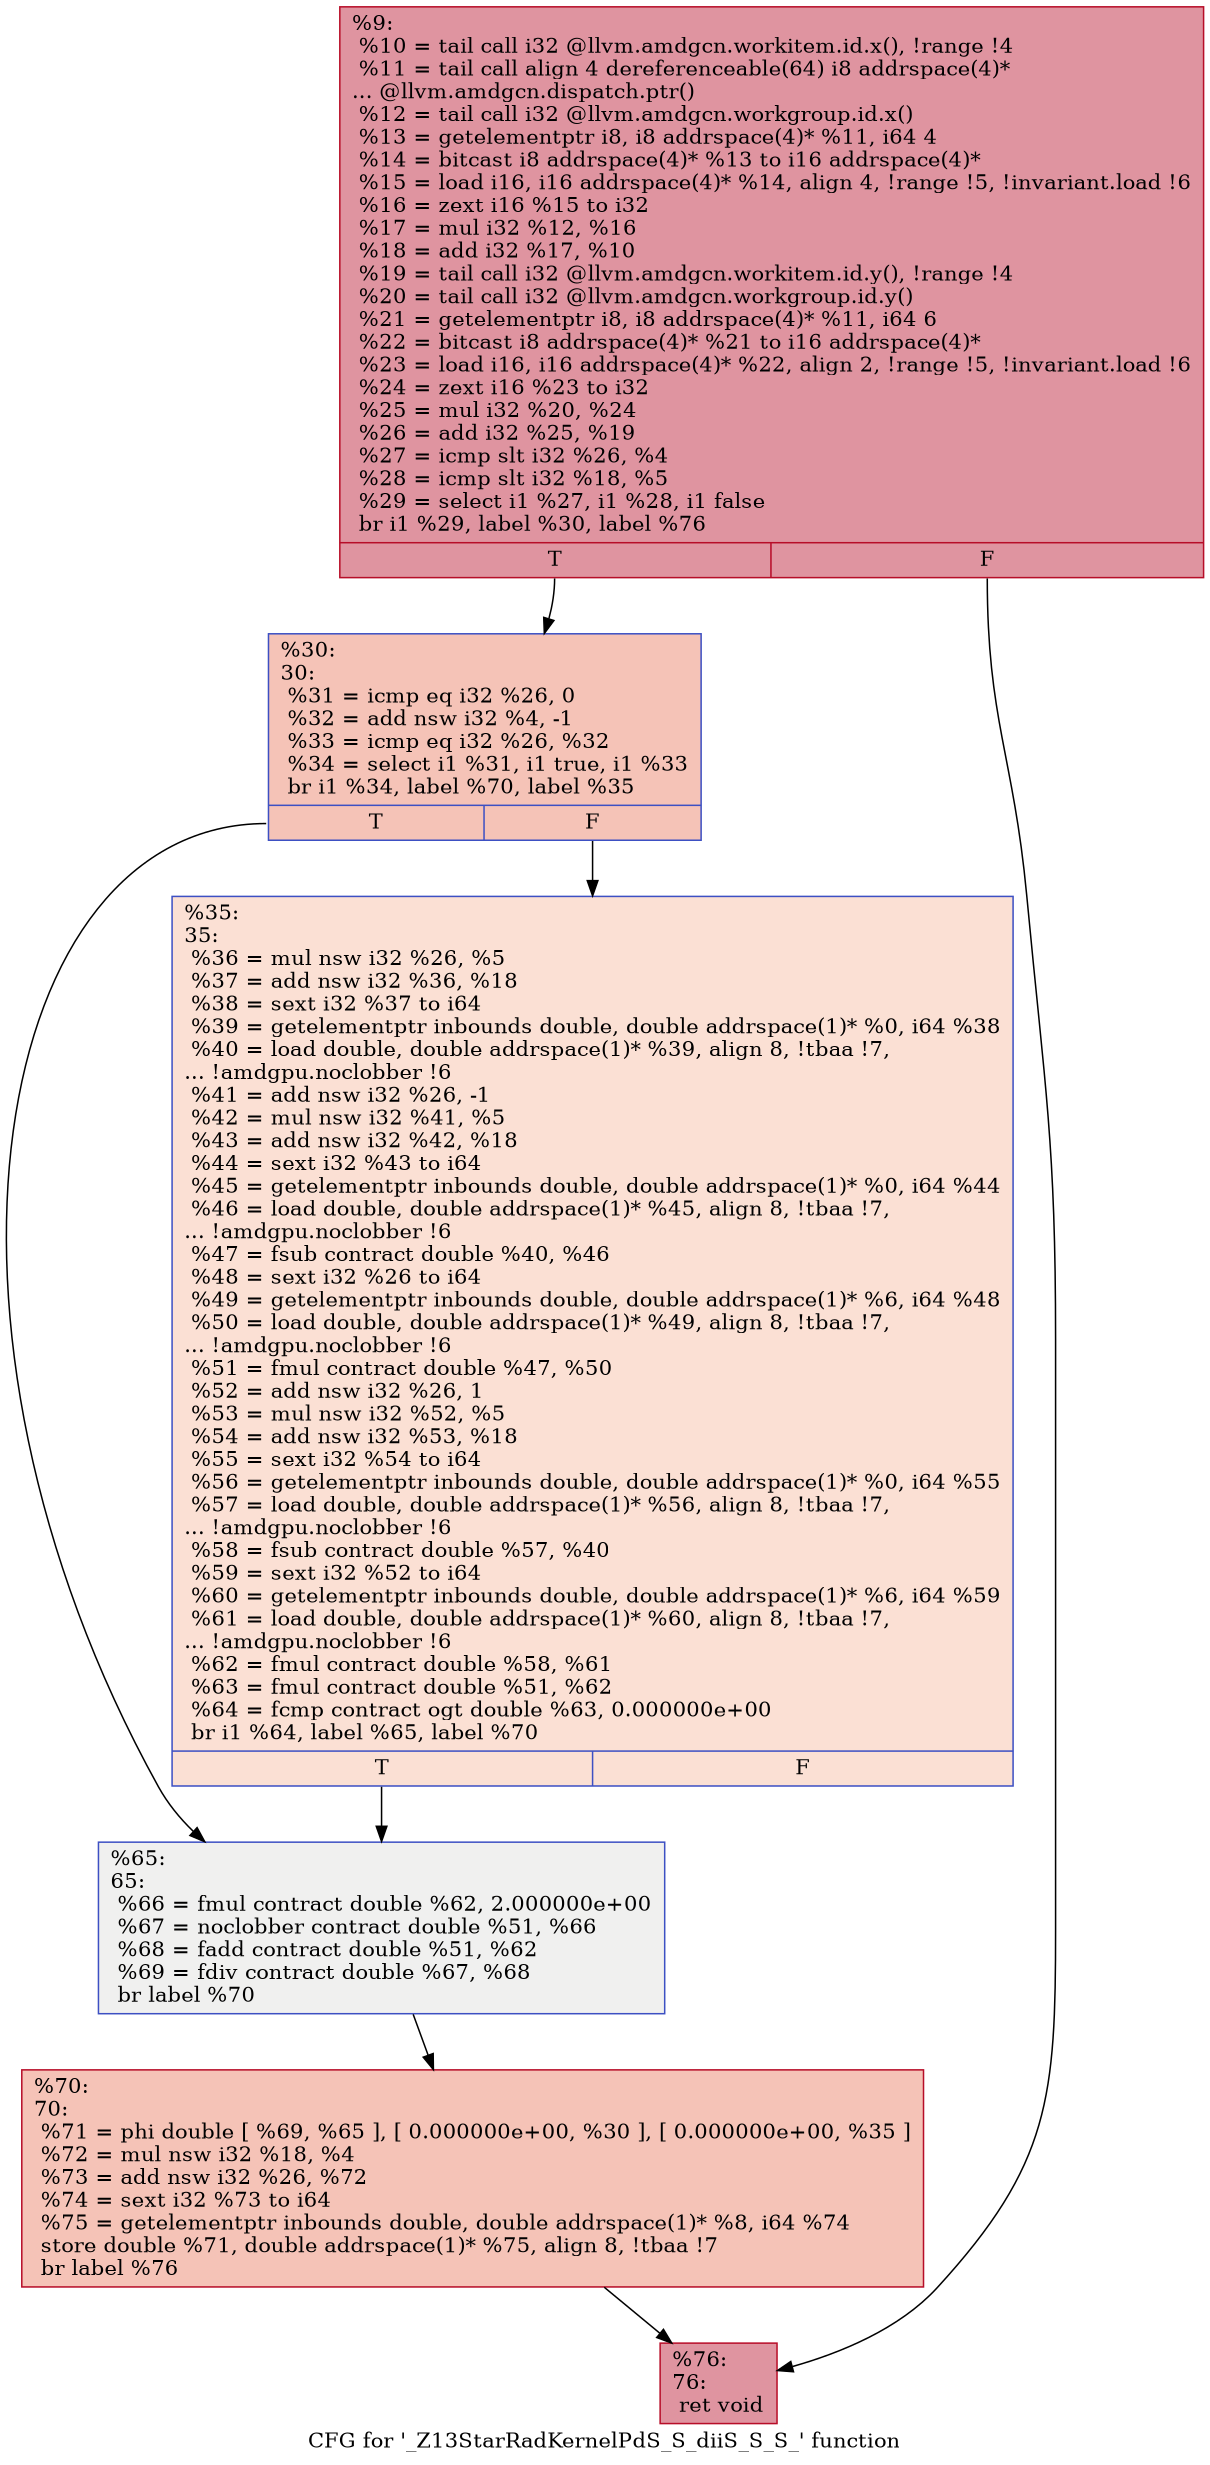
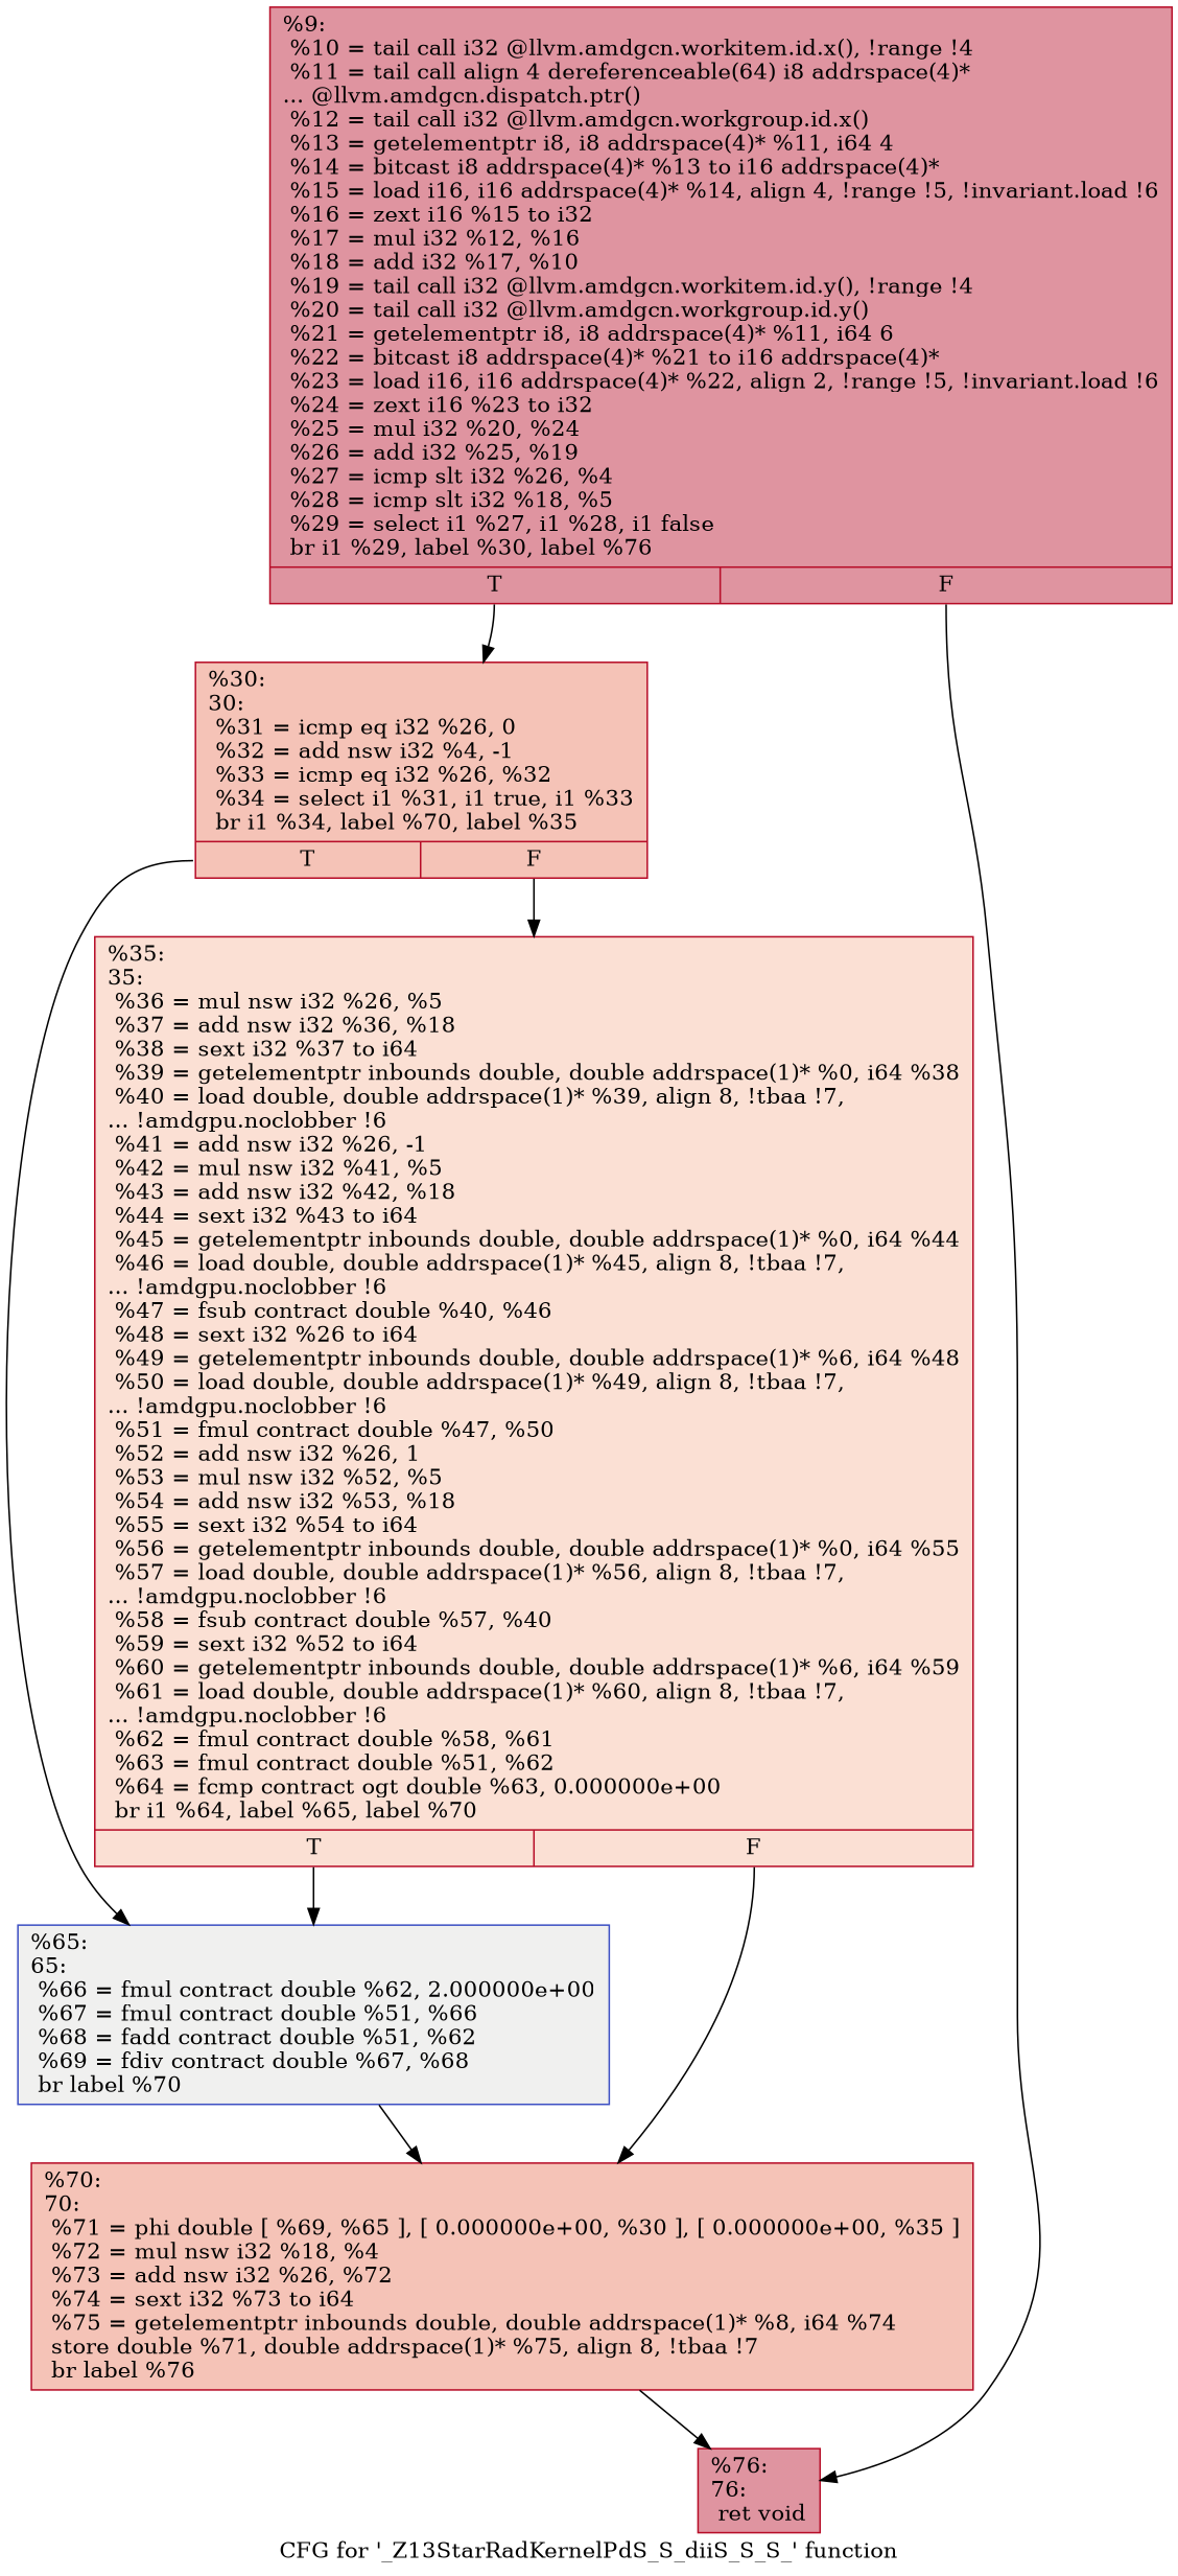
  digraph {
    label="CFG for '_Z13StarRadKernelPdS_S_diiS_S_S_' function"
    node [color="#b70d28ff" fillcolor="#b70d2870" shape=record style=filled]
    edge [tailport=s0]
    n1 [label="{%9:\l  %10 = tail call i32 @llvm.amdgcn.workitem.id.x(), !range !4\l  %11 = tail call align 4 dereferenceable(64) i8 addrspace(4)*\l... @llvm.amdgcn.dispatch.ptr()\l  %12 = tail call i32 @llvm.amdgcn.workgroup.id.x()\l  %13 = getelementptr i8, i8 addrspace(4)* %11, i64 4\l  %14 = bitcast i8 addrspace(4)* %13 to i16 addrspace(4)*\l  %15 = load i16, i16 addrspace(4)* %14, align 4, !range !5, !invariant.load !6\l  %16 = zext i16 %15 to i32\l  %17 = mul i32 %12, %16\l  %18 = add i32 %17, %10\l  %19 = tail call i32 @llvm.amdgcn.workitem.id.y(), !range !4\l  %20 = tail call i32 @llvm.amdgcn.workgroup.id.y()\l  %21 = getelementptr i8, i8 addrspace(4)* %11, i64 6\l  %22 = bitcast i8 addrspace(4)* %21 to i16 addrspace(4)*\l  %23 = load i16, i16 addrspace(4)* %22, align 2, !range !5, !invariant.load !6\l  %24 = zext i16 %23 to i32\l  %25 = mul i32 %20, %24\l  %26 = add i32 %25, %19\l  %27 = icmp slt i32 %26, %4\l  %28 = icmp slt i32 %18, %5\l  %29 = select i1 %27, i1 %28, i1 false\l  br i1 %29, label %30, label %76\l|{<s0>T|<s1>F}}"]
-   n2 [color="#3d50c3ff" fillcolor="#e8765c70" label="{%30:\l30:                                               \l  %31 = icmp eq i32 %26, 0\l  %32 = add nsw i32 %4, -1\l  %33 = icmp eq i32 %26, %32\l  %34 = select i1 %31, i1 true, i1 %33\l  br i1 %34, label %70, label %35\l|{<s0>T|<s1>F}}"]
+   n2 [fillcolor="#e8765c70" label="{%30:\l30:                                               \l  %31 = icmp eq i32 %26, 0\l  %32 = add nsw i32 %4, -1\l  %33 = icmp eq i32 %26, %32\l  %34 = select i1 %31, i1 true, i1 %33\l  br i1 %34, label %70, label %35\l|{<s0>T|<s1>F}}"]
    n3 [label="{%76:\l76:                                               \l  ret void\l}"]
-   n4 [color="#3d50c3ff" fillcolor="#f7b99e70" label="{%35:\l35:                                               \l  %36 = mul nsw i32 %26, %5\l  %37 = add nsw i32 %36, %18\l  %38 = sext i32 %37 to i64\l  %39 = getelementptr inbounds double, double addrspace(1)* %0, i64 %38\l  %40 = load double, double addrspace(1)* %39, align 8, !tbaa !7,\l... !amdgpu.noclobber !6\l  %41 = add nsw i32 %26, -1\l  %42 = mul nsw i32 %41, %5\l  %43 = add nsw i32 %42, %18\l  %44 = sext i32 %43 to i64\l  %45 = getelementptr inbounds double, double addrspace(1)* %0, i64 %44\l  %46 = load double, double addrspace(1)* %45, align 8, !tbaa !7,\l... !amdgpu.noclobber !6\l  %47 = fsub contract double %40, %46\l  %48 = sext i32 %26 to i64\l  %49 = getelementptr inbounds double, double addrspace(1)* %6, i64 %48\l  %50 = load double, double addrspace(1)* %49, align 8, !tbaa !7,\l... !amdgpu.noclobber !6\l  %51 = fmul contract double %47, %50\l  %52 = add nsw i32 %26, 1\l  %53 = mul nsw i32 %52, %5\l  %54 = add nsw i32 %53, %18\l  %55 = sext i32 %54 to i64\l  %56 = getelementptr inbounds double, double addrspace(1)* %0, i64 %55\l  %57 = load double, double addrspace(1)* %56, align 8, !tbaa !7,\l... !amdgpu.noclobber !6\l  %58 = fsub contract double %57, %40\l  %59 = sext i32 %52 to i64\l  %60 = getelementptr inbounds double, double addrspace(1)* %6, i64 %59\l  %61 = load double, double addrspace(1)* %60, align 8, !tbaa !7,\l... !amdgpu.noclobber !6\l  %62 = fmul contract double %58, %61\l  %63 = fmul contract double %51, %62\l  %64 = fcmp contract ogt double %63, 0.000000e+00\l  br i1 %64, label %65, label %70\l|{<s0>T|<s1>F}}"]
-   n5 [color="#3d50c3ff" fillcolor="#dedcdb70" label="{%65:\l65:                                               \l  %66 = fmul contract double %62, 2.000000e+00\l  %67 = noclobber contract double %51, %66\l  %68 = fadd contract double %51, %62\l  %69 = fdiv contract double %67, %68\l  br label %70\l}"]
+   n4 [fillcolor="#f7b99e70" label="{%35:\l35:                                               \l  %36 = mul nsw i32 %26, %5\l  %37 = add nsw i32 %36, %18\l  %38 = sext i32 %37 to i64\l  %39 = getelementptr inbounds double, double addrspace(1)* %0, i64 %38\l  %40 = load double, double addrspace(1)* %39, align 8, !tbaa !7,\l... !amdgpu.noclobber !6\l  %41 = add nsw i32 %26, -1\l  %42 = mul nsw i32 %41, %5\l  %43 = add nsw i32 %42, %18\l  %44 = sext i32 %43 to i64\l  %45 = getelementptr inbounds double, double addrspace(1)* %0, i64 %44\l  %46 = load double, double addrspace(1)* %45, align 8, !tbaa !7,\l... !amdgpu.noclobber !6\l  %47 = fsub contract double %40, %46\l  %48 = sext i32 %26 to i64\l  %49 = getelementptr inbounds double, double addrspace(1)* %6, i64 %48\l  %50 = load double, double addrspace(1)* %49, align 8, !tbaa !7,\l... !amdgpu.noclobber !6\l  %51 = fmul contract double %47, %50\l  %52 = add nsw i32 %26, 1\l  %53 = mul nsw i32 %52, %5\l  %54 = add nsw i32 %53, %18\l  %55 = sext i32 %54 to i64\l  %56 = getelementptr inbounds double, double addrspace(1)* %0, i64 %55\l  %57 = load double, double addrspace(1)* %56, align 8, !tbaa !7,\l... !amdgpu.noclobber !6\l  %58 = fsub contract double %57, %40\l  %59 = sext i32 %52 to i64\l  %60 = getelementptr inbounds double, double addrspace(1)* %6, i64 %59\l  %61 = load double, double addrspace(1)* %60, align 8, !tbaa !7,\l... !amdgpu.noclobber !6\l  %62 = fmul contract double %58, %61\l  %63 = fmul contract double %51, %62\l  %64 = fcmp contract ogt double %63, 0.000000e+00\l  br i1 %64, label %65, label %70\l|{<s0>T|<s1>F}}"]
+   n5 [color="#3d50c3ff" fillcolor="#dedcdb70" label="{%65:\l65:                                               \l  %66 = fmul contract double %62, 2.000000e+00\l  %67 = fmul contract double %51, %66\l  %68 = fadd contract double %51, %62\l  %69 = fdiv contract double %67, %68\l  br label %70\l}"]
    n6 [fillcolor="#e8765c70" label="{%70:\l70:                                               \l  %71 = phi double [ %69, %65 ], [ 0.000000e+00, %30 ], [ 0.000000e+00, %35 ]\l  %72 = mul nsw i32 %18, %4\l  %73 = add nsw i32 %26, %72\l  %74 = sext i32 %73 to i64\l  %75 = getelementptr inbounds double, double addrspace(1)* %8, i64 %74\l  store double %71, double addrspace(1)* %75, align 8, !tbaa !7\l  br label %76\l}"]
    n1 -> n2
    n1 -> n3 [tailport=s1]
    n2 -> n4 [tailport=s1]
    n2 -> n5
    n4 -> n5
+   n4 -> n6 [tailport=s1]
    n5 -> n6
    n6 -> n3
  }
